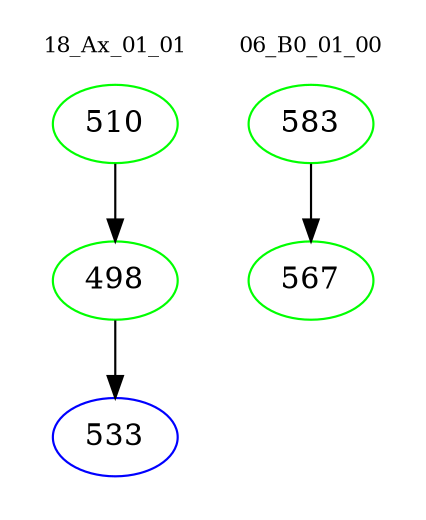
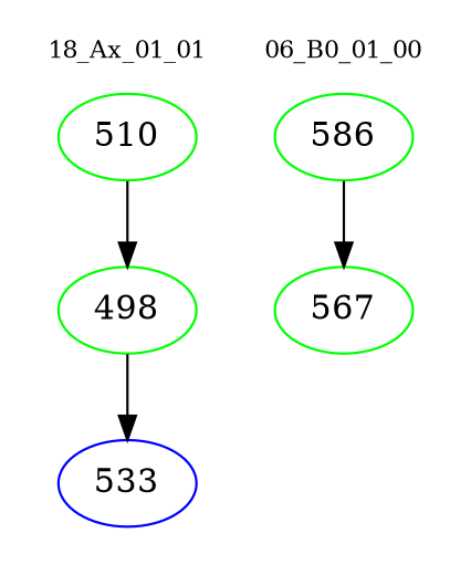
  digraph {
    node [color=green]
    edge [color=black]
    n1 [label=510]
    n2 [label=498]
    n3 [color=blue label=533]
-   n4 [label=583]
+   n4 [label=586]
    n5 [label=567]
    subgraph cluster_1 {
      color=white
      fontsize=10
      label="18_Ax_01_01"
      n1
      n2
      n3
    }
    subgraph cluster_2 {
      color=white
      fontsize=10
      label="06_B0_01_00"
      n4
      n5
    }
    n1 -> n2
    n2 -> n3
    n4 -> n5
  }
